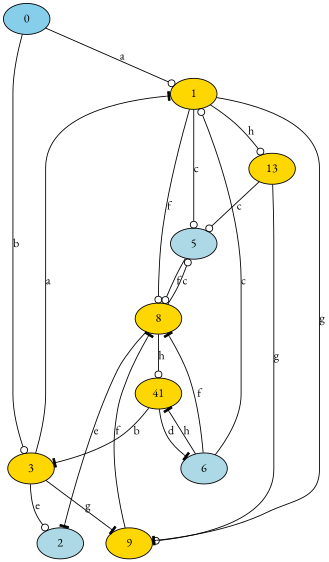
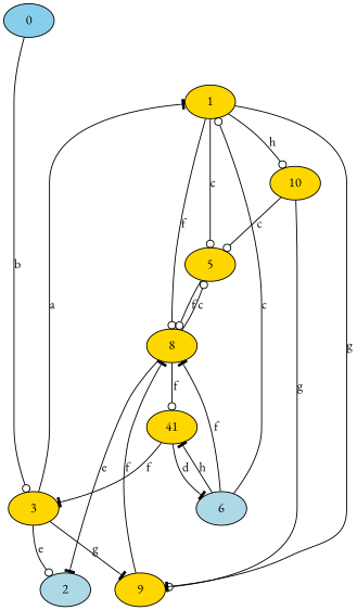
  strict digraph {
    fontname="EB Garamond"
    node [fillcolor=gold fontname="EB Garamond" style=filled]
    edge [arrowhead=odot fontname="EB Garamond"]
    0 [fillcolor=skyblue]
    1
    3
-   5 [fillcolor=lightblue]
+   5
    8
    9
-   10 [label=13]
+   10
    n8 [fillcolor=lightblue label=2]
    n9 [label=41]
    6 [fillcolor=lightblue]
-   0 -> 1 [label=a]
    0 -> 3 [label=b]
    1 -> 5 [label=c]
    1 -> 8 [label=f]
    1 -> 9 [arrowhead=tee label=g]
    1 -> 10 [label=h]
    3 -> 1 [arrowhead=tee label=a]
    3 -> 9 [arrowhead=tee label=g]
    3 -> n8 [label=e]
    5 -> 8 [label=f]
    8 -> 5 [label=c]
    8 -> n8 [arrowhead=tee label=e]
-   8 -> n9 [label=h]
+   8 -> n9 [label=f]
    9 -> 8 [arrowhead=tee label=f]
    10 -> 5 [label=c]
    10 -> 9 [label=g]
-   n9 -> 3 [arrowhead=tee label=b]
+   n9 -> 3 [arrowhead=tee label=f]
    n9 -> 6 [arrowhead=tee label=d]
    6 -> 1 [label=c]
    6 -> 8 [arrowhead=tee label=f]
    6 -> n9 [arrowhead=tee label=h]
  }
